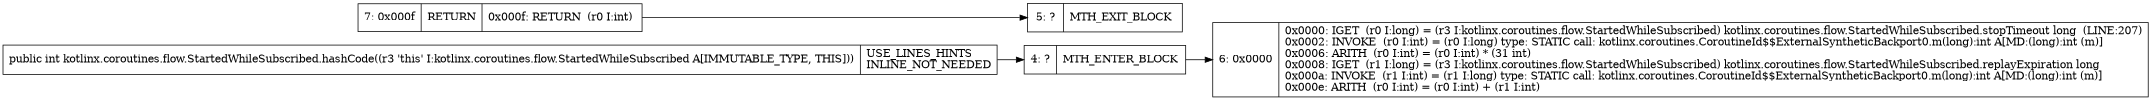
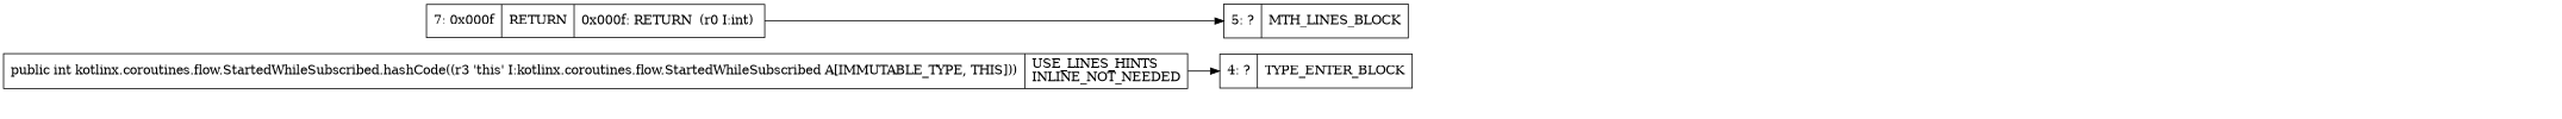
  digraph {
    rankdir=LR
    node [shape=record]
-   n1 [label="{4\:\ ?|MTH_ENTER_BLOCK\l}"]
-   n2 [label="{6\:\ 0x0000|0x0000: IGET  (r0 I:long) = (r3 I:kotlinx.coroutines.flow.StartedWhileSubscribed) kotlinx.coroutines.flow.StartedWhileSubscribed.stopTimeout long  (LINE:207)\l0x0002: INVOKE  (r0 I:int) = (r0 I:long) type: STATIC call: kotlinx.coroutines.CoroutineId$$ExternalSyntheticBackport0.m(long):int A[MD:(long):int (m)]\l0x0006: ARITH  (r0 I:int) = (r0 I:int) * (31 int) \l0x0008: IGET  (r1 I:long) = (r3 I:kotlinx.coroutines.flow.StartedWhileSubscribed) kotlinx.coroutines.flow.StartedWhileSubscribed.replayExpiration long \l0x000a: INVOKE  (r1 I:int) = (r1 I:long) type: STATIC call: kotlinx.coroutines.CoroutineId$$ExternalSyntheticBackport0.m(long):int A[MD:(long):int (m)]\l0x000e: ARITH  (r0 I:int) = (r0 I:int) + (r1 I:int) \l}"]
+   n1 [label="{4\:\ ?|TYPE_ENTER_BLOCK\l}"]
    n3 [label="{7\:\ 0x000f|RETURN\l|0x000f: RETURN  (r0 I:int) \l}"]
-   n4 [label="{5\:\ ?|MTH_EXIT_BLOCK\l}"]
+   n4 [label="{5\:\ ?|MTH_LINES_BLOCK\l}"]
    n5 [label="{public int kotlinx.coroutines.flow.StartedWhileSubscribed.hashCode((r3 'this' I:kotlinx.coroutines.flow.StartedWhileSubscribed A[IMMUTABLE_TYPE, THIS]))  | USE_LINES_HINTS\lINLINE_NOT_NEEDED\l}"]
-   n1 -> n2
    n3 -> n4
    n5 -> n1
  }
